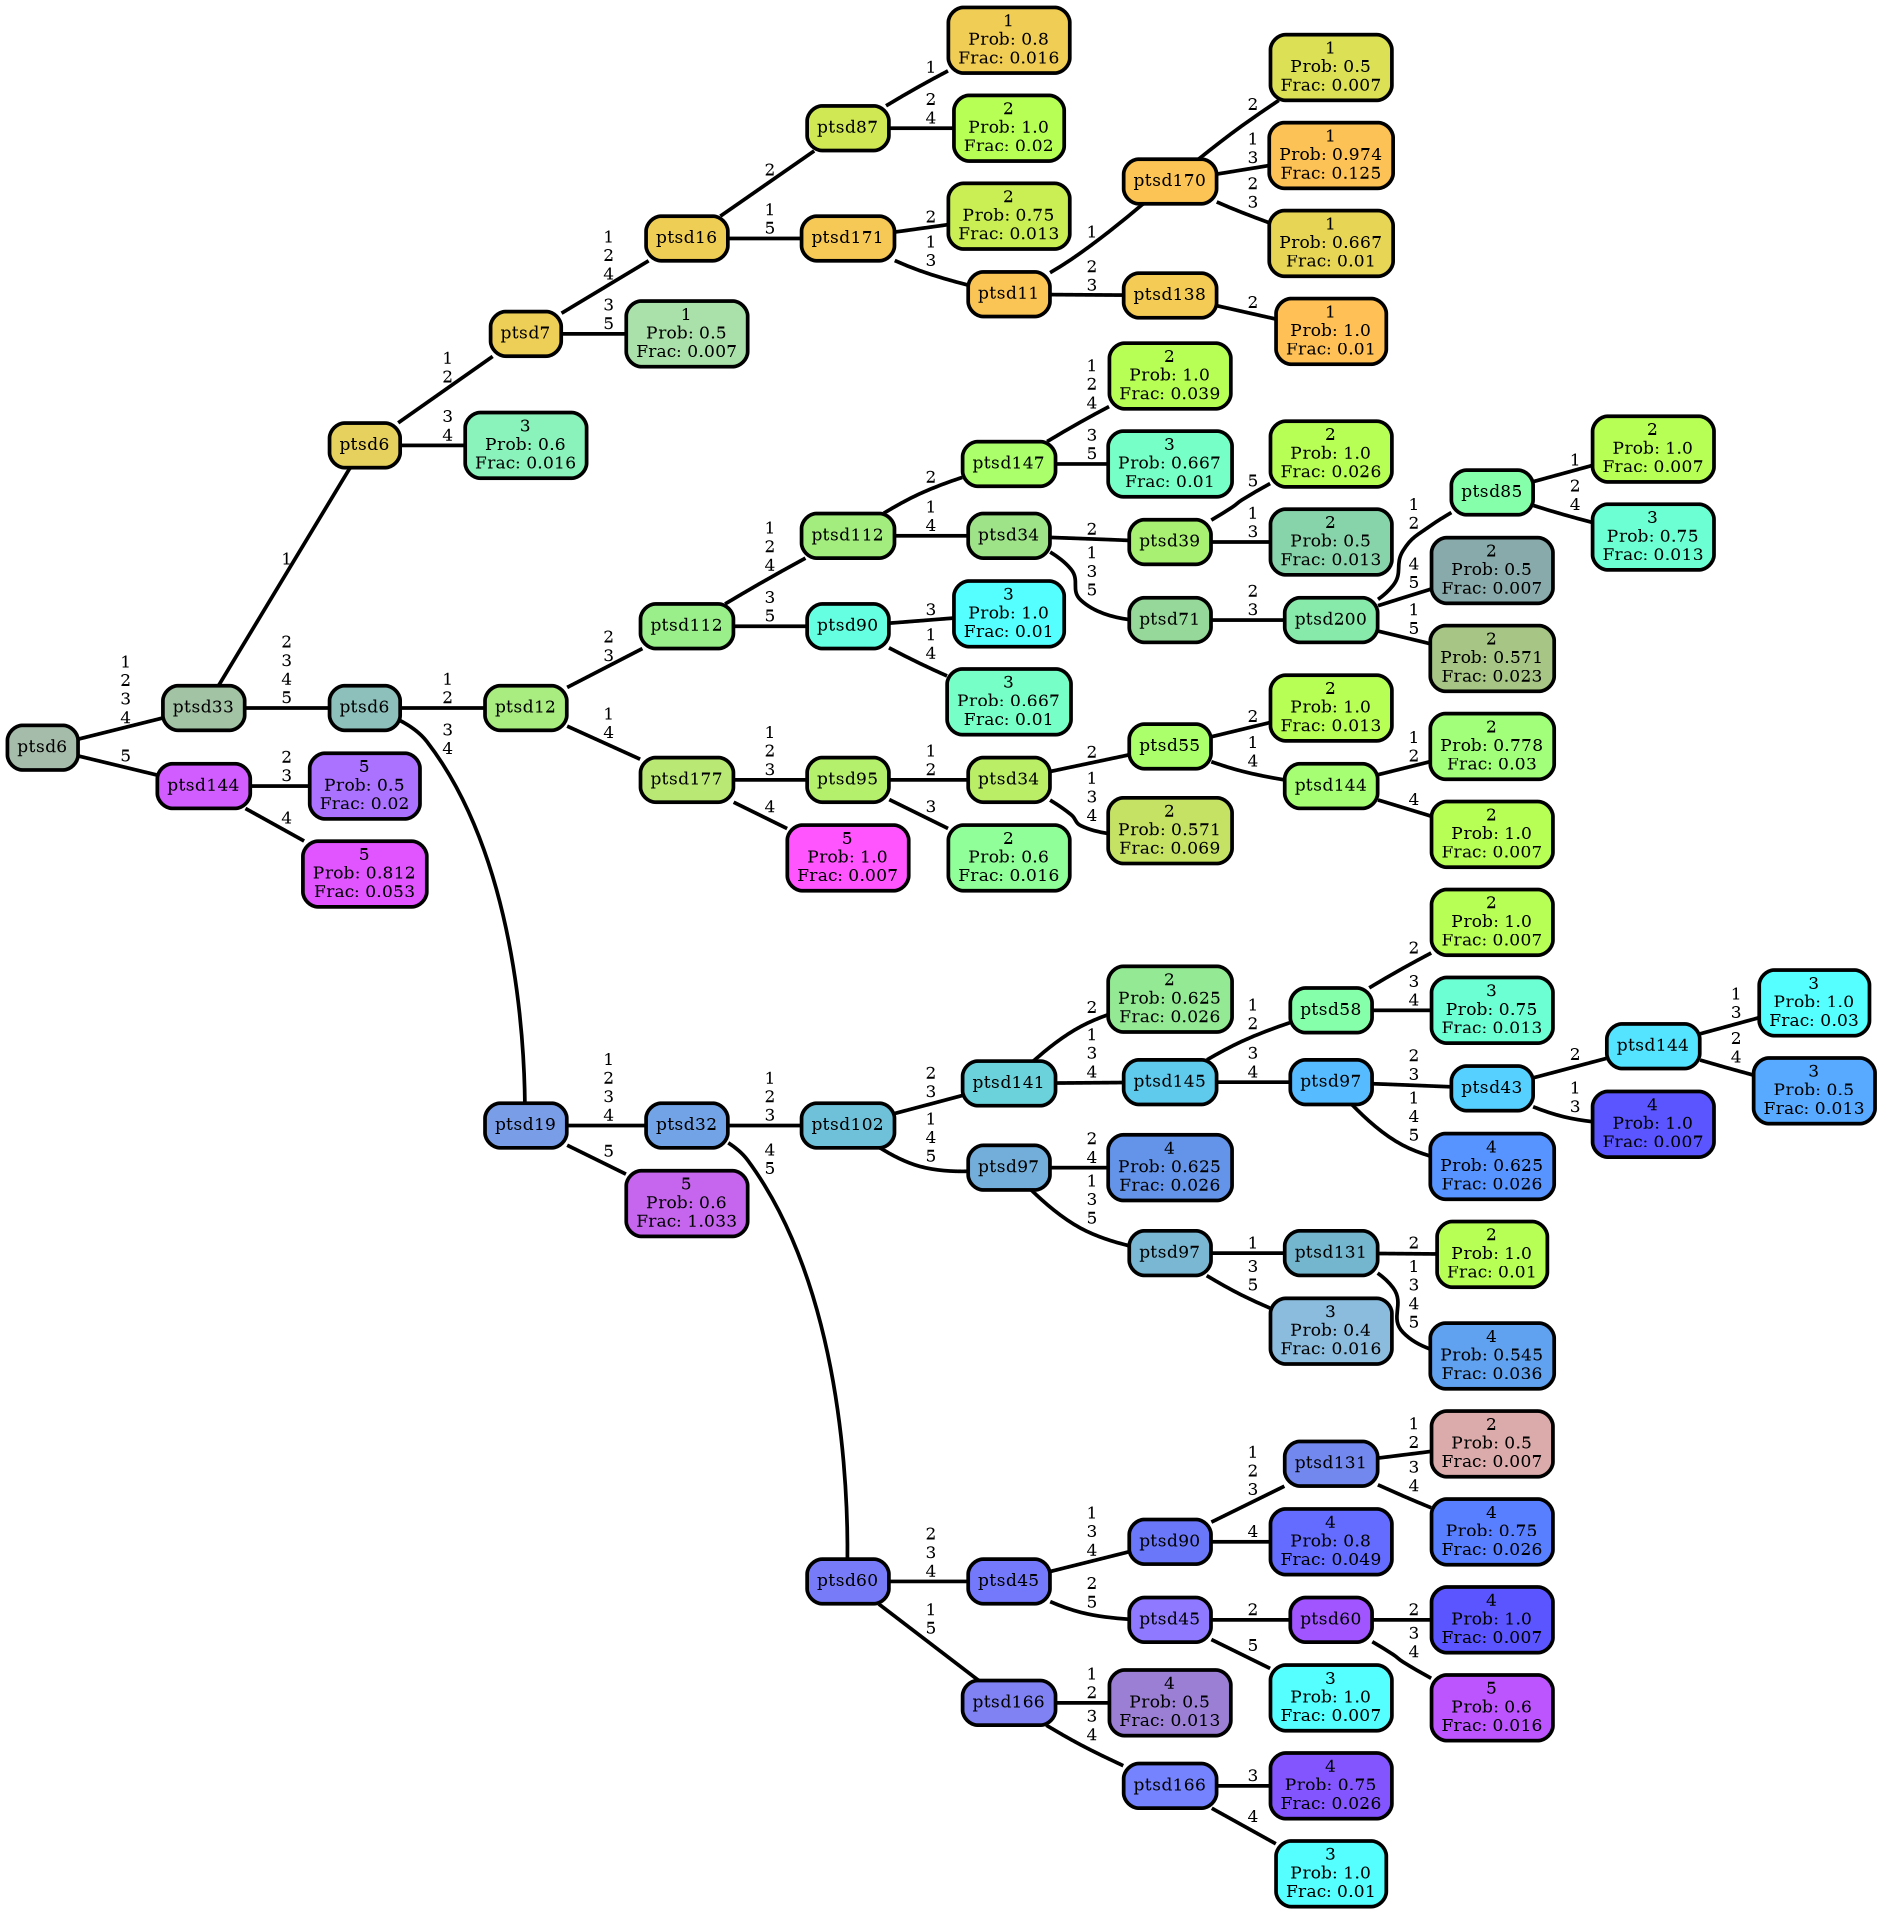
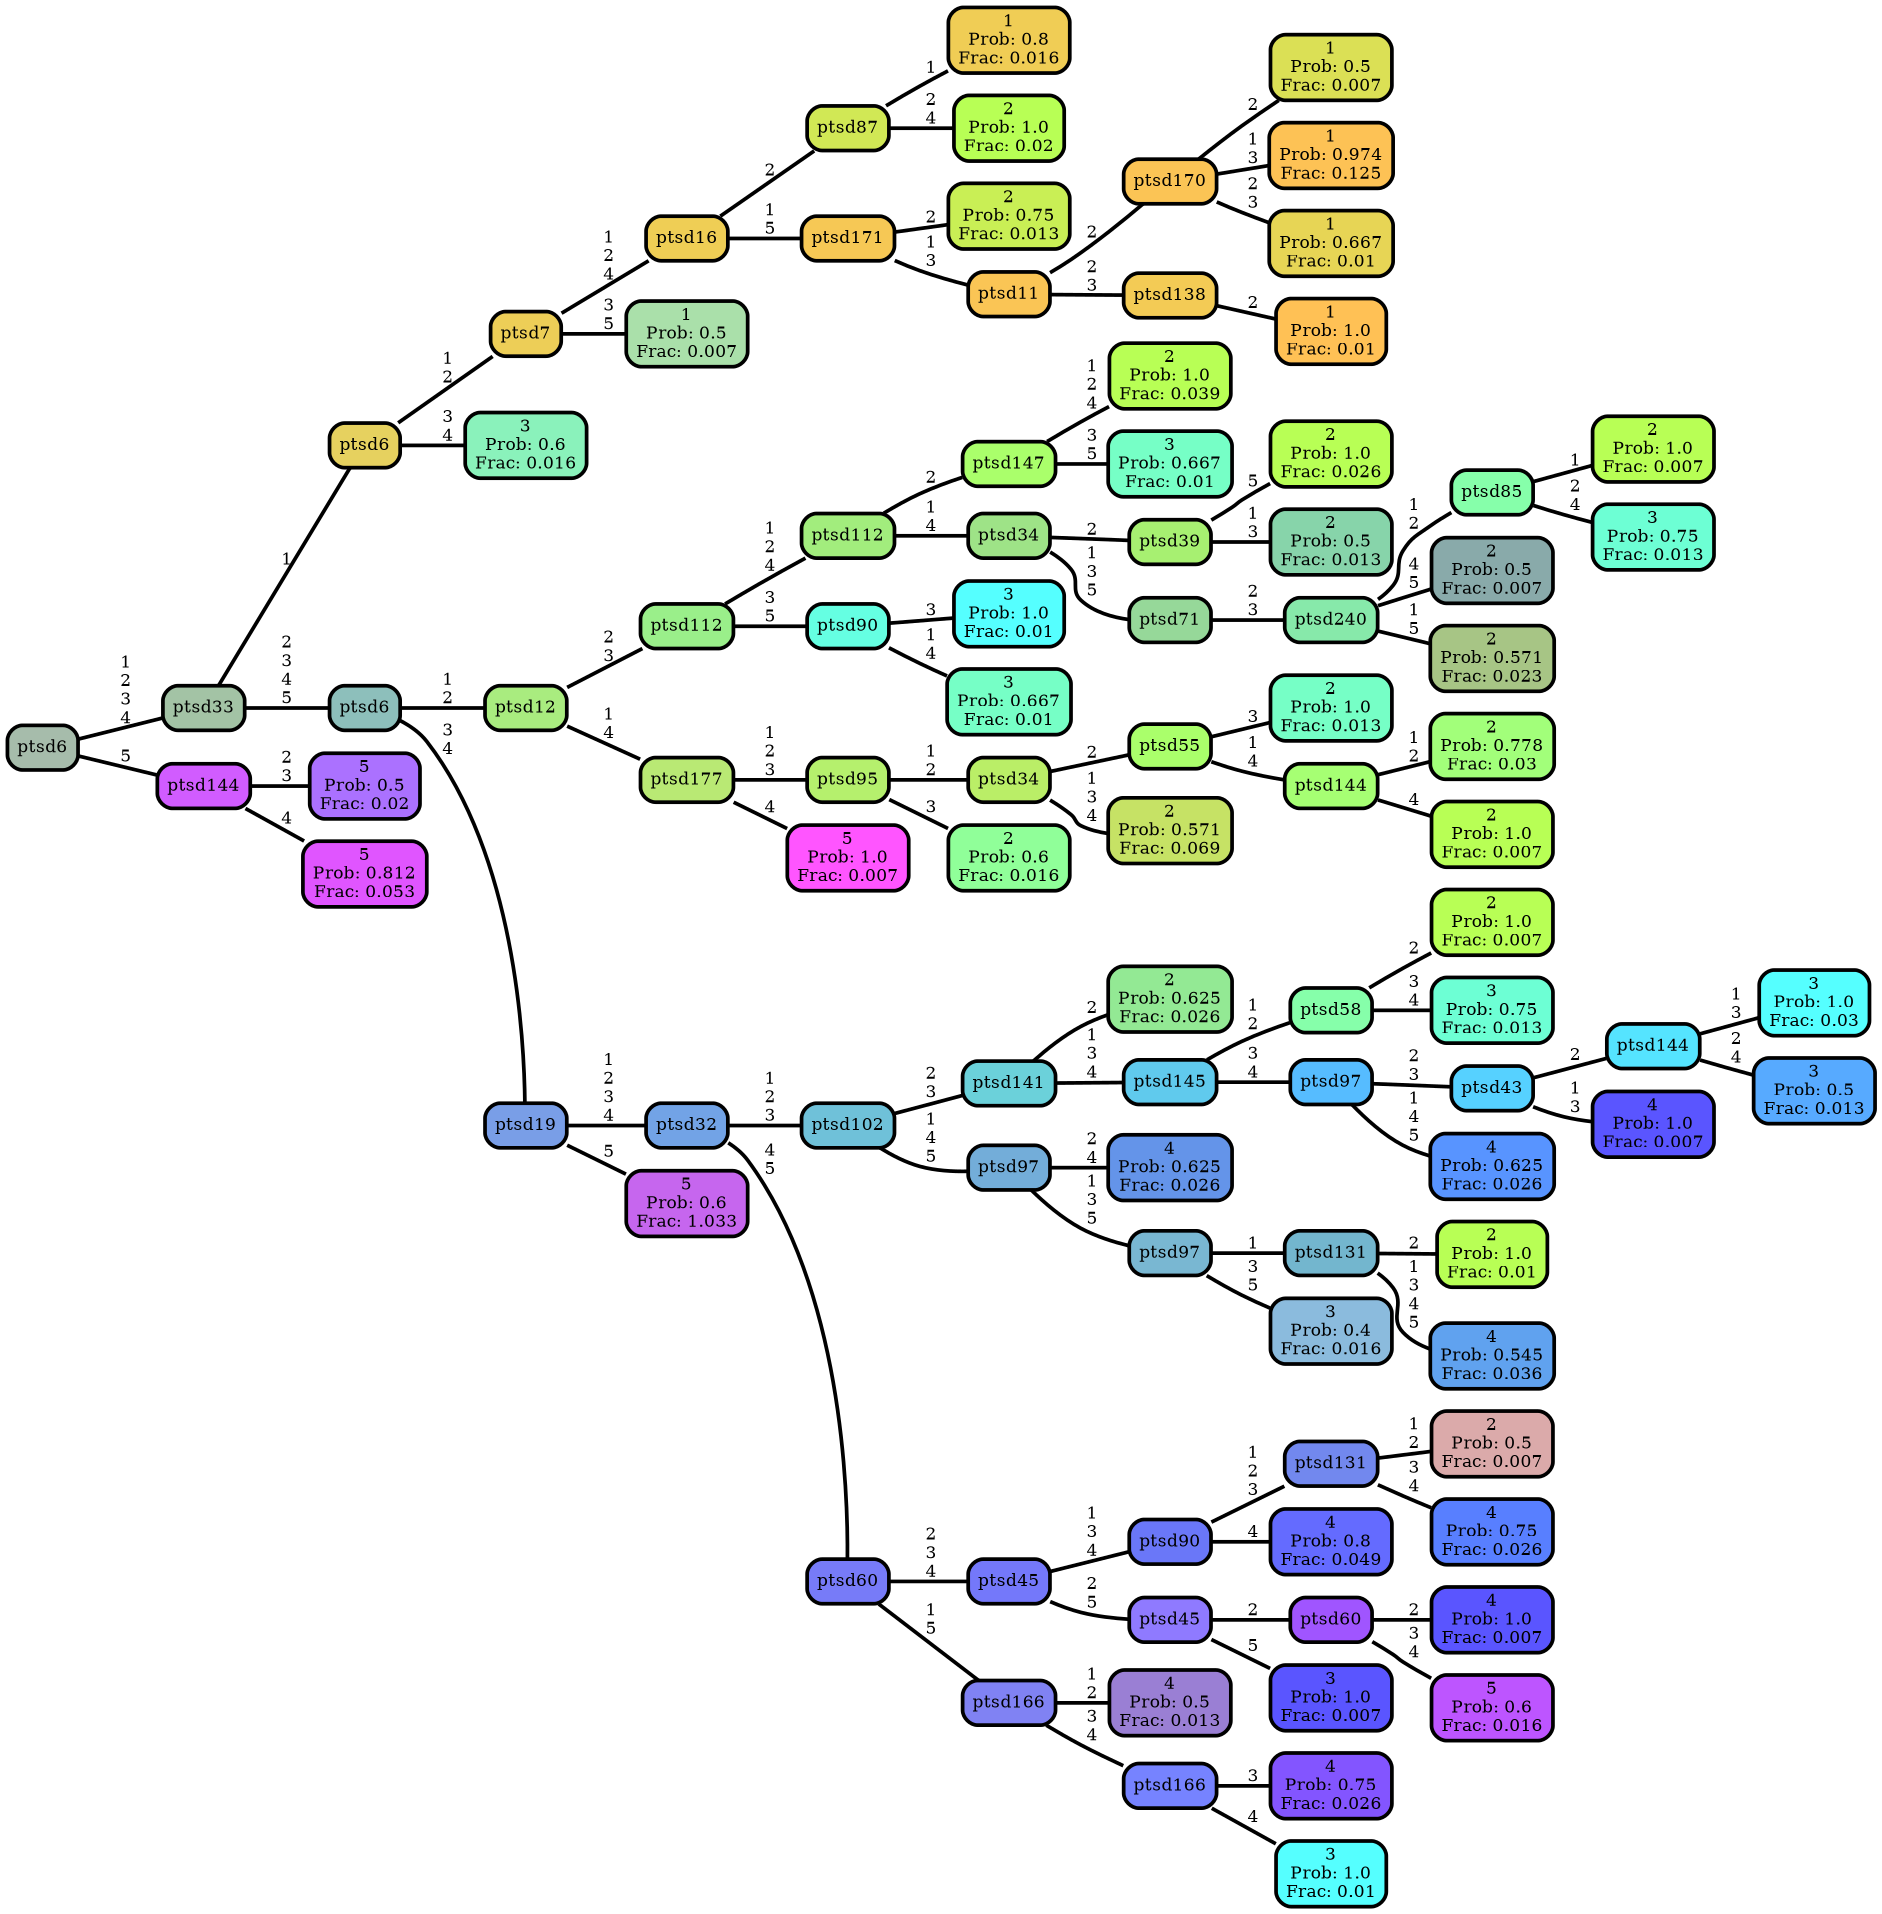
  graph {
    fontname="DejaVu Serif"
    rankdir=LR
    ranksep="0 equally"
    splines=straight
    node [color=black fillcolor="#b8ff55" fontcolor=black fontname="DejaVu Serif" penwidth=3 shape=box style="filled, rounded"]
    edge [color=black fontname="DejaVu Serif" penwidth=3]
    n1 [fillcolor="#f0cd55" label="1\nProb: 0.8\nFrac: 0.016"]
    n2 [fillcolor="#d1e855" label=ptsd87]
    n3 [label="2\nProb: 1.0\nFrac: 0.02"]
    n4 [fillcolor="#efce55" label=ptsd16]
    n5 [fillcolor="#f6c855" label=ptsd171]
    n6 [fillcolor="#c9ef55" label="2\nProb: 0.75\nFrac: 0.013"]
    n7 [fillcolor="#fac555" label=ptsd11]
    n8 [fillcolor="#fbc455" label=ptsd170]
    n9 [fillcolor="#f3cb55" label=ptsd138]
    n10 [fillcolor="#dbe055" label="1\nProb: 0.5\nFrac: 0.007"]
    n11 [fillcolor="#fdc255" label="1\nProb: 0.974\nFrac: 0.125"]
    n12 [fillcolor="#e7d555" label="1\nProb: 0.667\nFrac: 0.01"]
    n13 [fillcolor="#ffc155" label="1\nProb: 1.0\nFrac: 0.01"]
    n14 [fillcolor="#edce57" label=ptsd7]
    n15 [fillcolor="#aae0aa" label="1\nProb: 0.5\nFrac: 0.007"]
    n16 [fillcolor="#e6d15f" label=ptsd6]
    n17 [fillcolor="#8af2bb" label="3\nProb: 0.6\nFrac: 0.016"]
    n18 [fillcolor="#a3c3a5" label=ptsd33]
    n19 [fillcolor="#8dbfbb" label=ptsd6]
    n20 [fillcolor="#a9ec7f" label=ptsd12]
    n21 [fillcolor="#799ee7" label=ptsd19]
    n22 [label="2\nProb: 1.0\nFrac: 0.039"]
    n23 [fillcolor="#aaff6b" label=ptsd147]
    n24 [fillcolor="#76ffc6" label="3\nProb: 0.667\nFrac: 0.01"]
    n25 [fillcolor="#a2ed7d" label=ptsd112]
    n26 [fillcolor="#9ee387" label=ptsd34]
    n27 [fillcolor="#a7f071" label=ptsd39]
    n28 [fillcolor="#96d899" label=ptsd71]
    n29 [label="2\nProb: 1.0\nFrac: 0.026"]
    n30 [fillcolor="#87d4aa" label="2\nProb: 0.5\nFrac: 0.013"]
-   n31 [fillcolor="#87e9aa" label=ptsd200]
+   n31 [fillcolor="#87e9aa" label=ptsd240]
    n32 [label="2\nProb: 1.0\nFrac: 0.007"]
    n33 [fillcolor="#86ffaa" label=ptsd85]
    n34 [fillcolor="#6dffd4" label="3\nProb: 0.75\nFrac: 0.013"]
    n35 [fillcolor="#89aaaa" label="2\nProb: 0.5\nFrac: 0.007"]
    n36 [fillcolor="#a7c585" label="2\nProb: 0.571\nFrac: 0.023"]
    n37 [fillcolor="#9aef8a" label=ptsd112]
    n38 [fillcolor="#65ffe2" label=ptsd90]
    n39 [fillcolor="#55ffff" label="3\nProb: 1.0\nFrac: 0.01"]
    n40 [fillcolor="#76ffc6" label="3\nProb: 0.667\nFrac: 0.01"]
    n41 [fillcolor="#b9e974" label=ptsd177]
    n42 [fillcolor="#b5f06d" label=ptsd95]
    n43 [fillcolor="#ff55ff" label="5\nProb: 1.0\nFrac: 0.007"]
-   n44 [label="2\nProb: 1.0\nFrac: 0.013"]
+   n44 [fillcolor="#76ffc6" label="2\nProb: 1.0\nFrac: 0.013"]
    n45 [fillcolor="#aaff6b" label=ptsd55]
    n46 [fillcolor="#a6ff73" label=ptsd144]
    n47 [fillcolor="#a2ff7a" label="2\nProb: 0.778\nFrac: 0.03"]
    n48 [label="2\nProb: 1.0\nFrac: 0.007"]
    n49 [fillcolor="#baee67" label=ptsd34]
    n50 [fillcolor="#c6e265" label="2\nProb: 0.571\nFrac: 0.069"]
    n51 [fillcolor="#90ff99" label="2\nProb: 0.6\nFrac: 0.016"]
    n52 [fillcolor="#72a3e6" label=ptsd32]
    n53 [fillcolor="#c666ee" label="5\nProb: 0.6\nFrac: 1.033"]
    n54 [fillcolor="#93e994" label="2\nProb: 0.625\nFrac: 0.026"]
    n55 [fillcolor="#6bd1da" label=ptsd141]
    n56 [fillcolor="#60caed" label=ptsd145]
    n57 [fillcolor="#86ffaa" label=ptsd58]
    n58 [fillcolor="#56bcff" label=ptsd97]
    n59 [label="2\nProb: 1.0\nFrac: 0.007"]
    n60 [fillcolor="#6dffd4" label="3\nProb: 0.75\nFrac: 0.013"]
    n61 [fillcolor="#56d1ff" label=ptsd43]
    n62 [fillcolor="#5894ff" label="4\nProb: 0.625\nFrac: 0.026"]
    n63 [fillcolor="#55ffff" label="3\nProb: 1.0\nFrac: 0.03"]
    n64 [fillcolor="#55e4ff" label=ptsd144]
    n65 [fillcolor="#57aaff" label="3\nProb: 0.5\nFrac: 0.013"]
    n66 [fillcolor="#5a55ff" label="4\nProb: 1.0\nFrac: 0.007"]
    n67 [fillcolor="#6fc1d9" label=ptsd102]
    n68 [fillcolor="#73add9" label=ptsd97]
    n69 [fillcolor="#6494e9" label="4\nProb: 0.625\nFrac: 0.026"]
    n70 [fillcolor="#79b7d2" label=ptsd97]
    n71 [fillcolor="#73b6ce" label=ptsd131]
    n72 [fillcolor="#8bbbdd" label="3\nProb: 0.4\nFrac: 0.016"]
    n73 [label="2\nProb: 1.0\nFrac: 0.01"]
    n74 [fillcolor="#60a2ef" label="4\nProb: 0.545\nFrac: 0.036"]
    n75 [fillcolor="#777bf8" label=ptsd60]
    n76 [fillcolor="#7478fa" label=ptsd45]
    n77 [fillcolor="#8082f3" label=ptsd166]
    n78 [fillcolor="#dbaaaa" label="2\nProb: 0.5\nFrac: 0.007"]
    n79 [fillcolor="#7288ee" label=ptsd131]
    n80 [fillcolor="#587fff" label="4\nProb: 0.75\nFrac: 0.026"]
    n81 [fillcolor="#6a77f8" label=ptsd90]
    n82 [fillcolor="#646bff" label="4\nProb: 0.8\nFrac: 0.049"]
    n83 [fillcolor="#8f7aff" label=ptsd45]
    n84 [fillcolor="#a055ff" label=ptsd60]
-   n85 [fillcolor="#55ffff" label="3\nProb: 1.0\nFrac: 0.007"]
+   n85 [fillcolor="#5a55ff" label="3\nProb: 1.0\nFrac: 0.007"]
    n86 [fillcolor="#5a55ff" label="4\nProb: 1.0\nFrac: 0.007"]
    n87 [fillcolor="#bd55ff" label="5\nProb: 0.6\nFrac: 0.016"]
    n88 [fillcolor="#9a7fd4" label="4\nProb: 0.5\nFrac: 0.013"]
    n89 [fillcolor="#7683ff" label=ptsd166]
    n90 [fillcolor="#8355ff" label="4\nProb: 0.75\nFrac: 0.026"]
    n91 [fillcolor="#55ffff" label="3\nProb: 1.0\nFrac: 0.01"]
    n92 [fillcolor="#a6bcab" label=ptsd6]
    n93 [fillcolor="#d15cff" label=ptsd144]
    n94 [fillcolor="#ab71ff" label="5\nProb: 0.5\nFrac: 0.02"]
    n95 [fillcolor="#e055ff" label="5\nProb: 0.812\nFrac: 0.053"]
    subgraph sub_1 {
      rank=same
    }
    n2 -- n1 [label=" 1"]
    n2 -- n3 [label=" 2\n 4"]
    n4 -- n2 [label=" 2"]
    n4 -- n5 [label=" 1\n 5"]
    n5 -- n6 [label=" 2"]
    n5 -- n7 [label=" 1\n 3"]
-   n7 -- n8 [label=" 1"]
+   n7 -- n8 [label=" 2"]
    n7 -- n9 [label=" 2\n 3"]
    n8 -- n10 [label=" 2"]
    n8 -- n11 [label=" 1\n 3"]
    n8 -- n12 [label=" 2\n 3"]
    n9 -- n13 [label=" 2"]
    n14 -- n4 [label=" 1\n 2\n 4"]
    n14 -- n15 [label=" 3\n 5"]
    n16 -- n14 [label=" 1\n 2"]
    n16 -- n17 [label=" 3\n 4"]
    n18 -- n16 [label=" 1"]
    n18 -- n19 [label=" 2\n 3\n 4\n 5"]
    n19 -- n20 [label=" 1\n 2"]
    n19 -- n21 [label=" 3\n 4"]
    n20 -- n37 [label=" 2\n 3"]
    n20 -- n41 [label=" 1\n 4"]
    n21 -- n52 [label=" 1\n 2\n 3\n 4"]
    n21 -- n53 [label=" 5"]
    n23 -- n22 [label=" 1\n 2\n 4"]
    n23 -- n24 [label=" 3\n 5"]
    n25 -- n23 [label=" 2"]
    n25 -- n26 [label=" 1\n 4"]
    n26 -- n27 [label=" 2"]
    n26 -- n28 [label=" 1\n 3\n 5"]
    n27 -- n29 [label=" 5"]
    n27 -- n30 [label=" 1\n 3"]
    n28 -- n31 [label=" 2\n 3"]
    n31 -- n33 [label=" 1\n 2"]
    n31 -- n35 [label=" 4\n 5"]
    n31 -- n36 [label=" 1\n 5"]
    n33 -- n32 [label=" 1"]
    n33 -- n34 [label=" 2\n 4"]
    n37 -- n25 [label=" 1\n 2\n 4"]
    n37 -- n38 [label=" 3\n 5"]
    n38 -- n39 [label=" 3"]
    n38 -- n40 [label=" 1\n 4"]
    n41 -- n42 [label=" 1\n 2\n 3"]
    n41 -- n43 [label=" 4"]
    n42 -- n49 [label=" 1\n 2"]
    n42 -- n51 [label=" 3"]
-   n45 -- n44 [label=" 2"]
+   n45 -- n44 [label=" 3"]
    n45 -- n46 [label=" 1\n 4"]
    n46 -- n47 [label=" 1\n 2"]
    n46 -- n48 [label=" 4"]
    n49 -- n45 [label=" 2"]
    n49 -- n50 [label=" 1\n 3\n 4"]
    n52 -- n67 [label=" 1\n 2\n 3"]
    n52 -- n75 [label=" 4\n 5"]
    n55 -- n54 [label=" 2"]
    n55 -- n56 [label=" 1\n 3\n 4"]
    n56 -- n57 [label=" 1\n 2"]
    n56 -- n58 [label=" 3\n 4"]
    n57 -- n59 [label=" 2"]
    n57 -- n60 [label=" 3\n 4"]
    n58 -- n61 [label=" 2\n 3"]
    n58 -- n62 [label=" 1\n 4\n 5"]
    n61 -- n64 [label=" 2"]
    n61 -- n66 [label=" 1\n 3"]
    n64 -- n63 [label=" 1\n 3"]
    n64 -- n65 [label=" 2\n 4"]
    n67 -- n55 [label=" 2\n 3"]
    n67 -- n68 [label=" 1\n 4\n 5"]
    n68 -- n69 [label=" 2\n 4"]
    n68 -- n70 [label=" 1\n 3\n 5"]
    n70 -- n71 [label=" 1"]
    n70 -- n72 [label=" 3\n 5"]
    n71 -- n73 [label=" 2"]
    n71 -- n74 [label=" 1\n 3\n 4\n 5"]
    n75 -- n76 [label=" 2\n 3\n 4"]
    n75 -- n77 [label=" 1\n 5"]
    n76 -- n81 [label=" 1\n 3\n 4"]
    n76 -- n83 [label=" 2\n 5"]
    n77 -- n88 [label=" 1\n 2"]
    n77 -- n89 [label=" 3\n 4"]
    n79 -- n78 [label=" 1\n 2"]
    n79 -- n80 [label=" 3\n 4"]
    n81 -- n79 [label=" 1\n 2\n 3"]
    n81 -- n82 [label=" 4"]
    n83 -- n84 [label=" 2"]
    n83 -- n85 [label=" 5"]
    n84 -- n86 [label=" 2"]
    n84 -- n87 [label=" 3\n 4"]
    n89 -- n90 [label=" 3"]
    n89 -- n91 [label=" 4"]
    n92 -- n18 [label=" 1\n 2\n 3\n 4"]
    n92 -- n93 [label=" 5"]
    n93 -- n94 [label=" 2\n 3"]
    n93 -- n95 [label=" 4"]
  }
